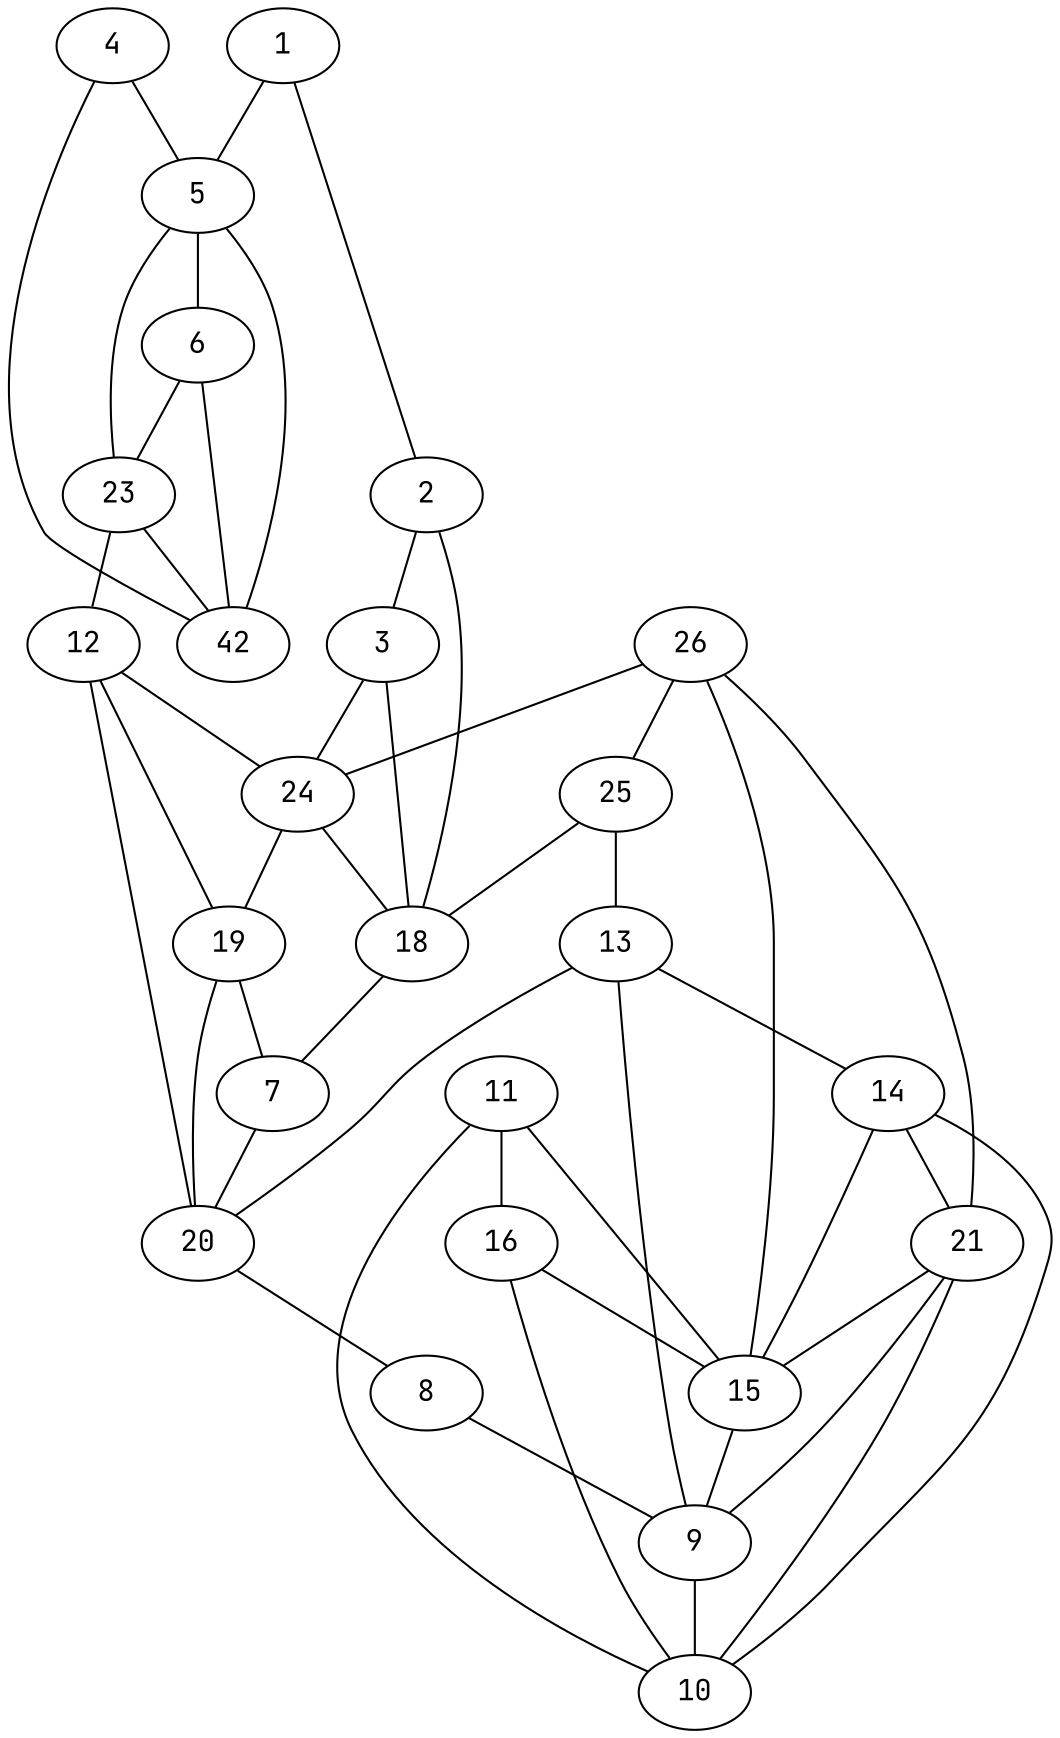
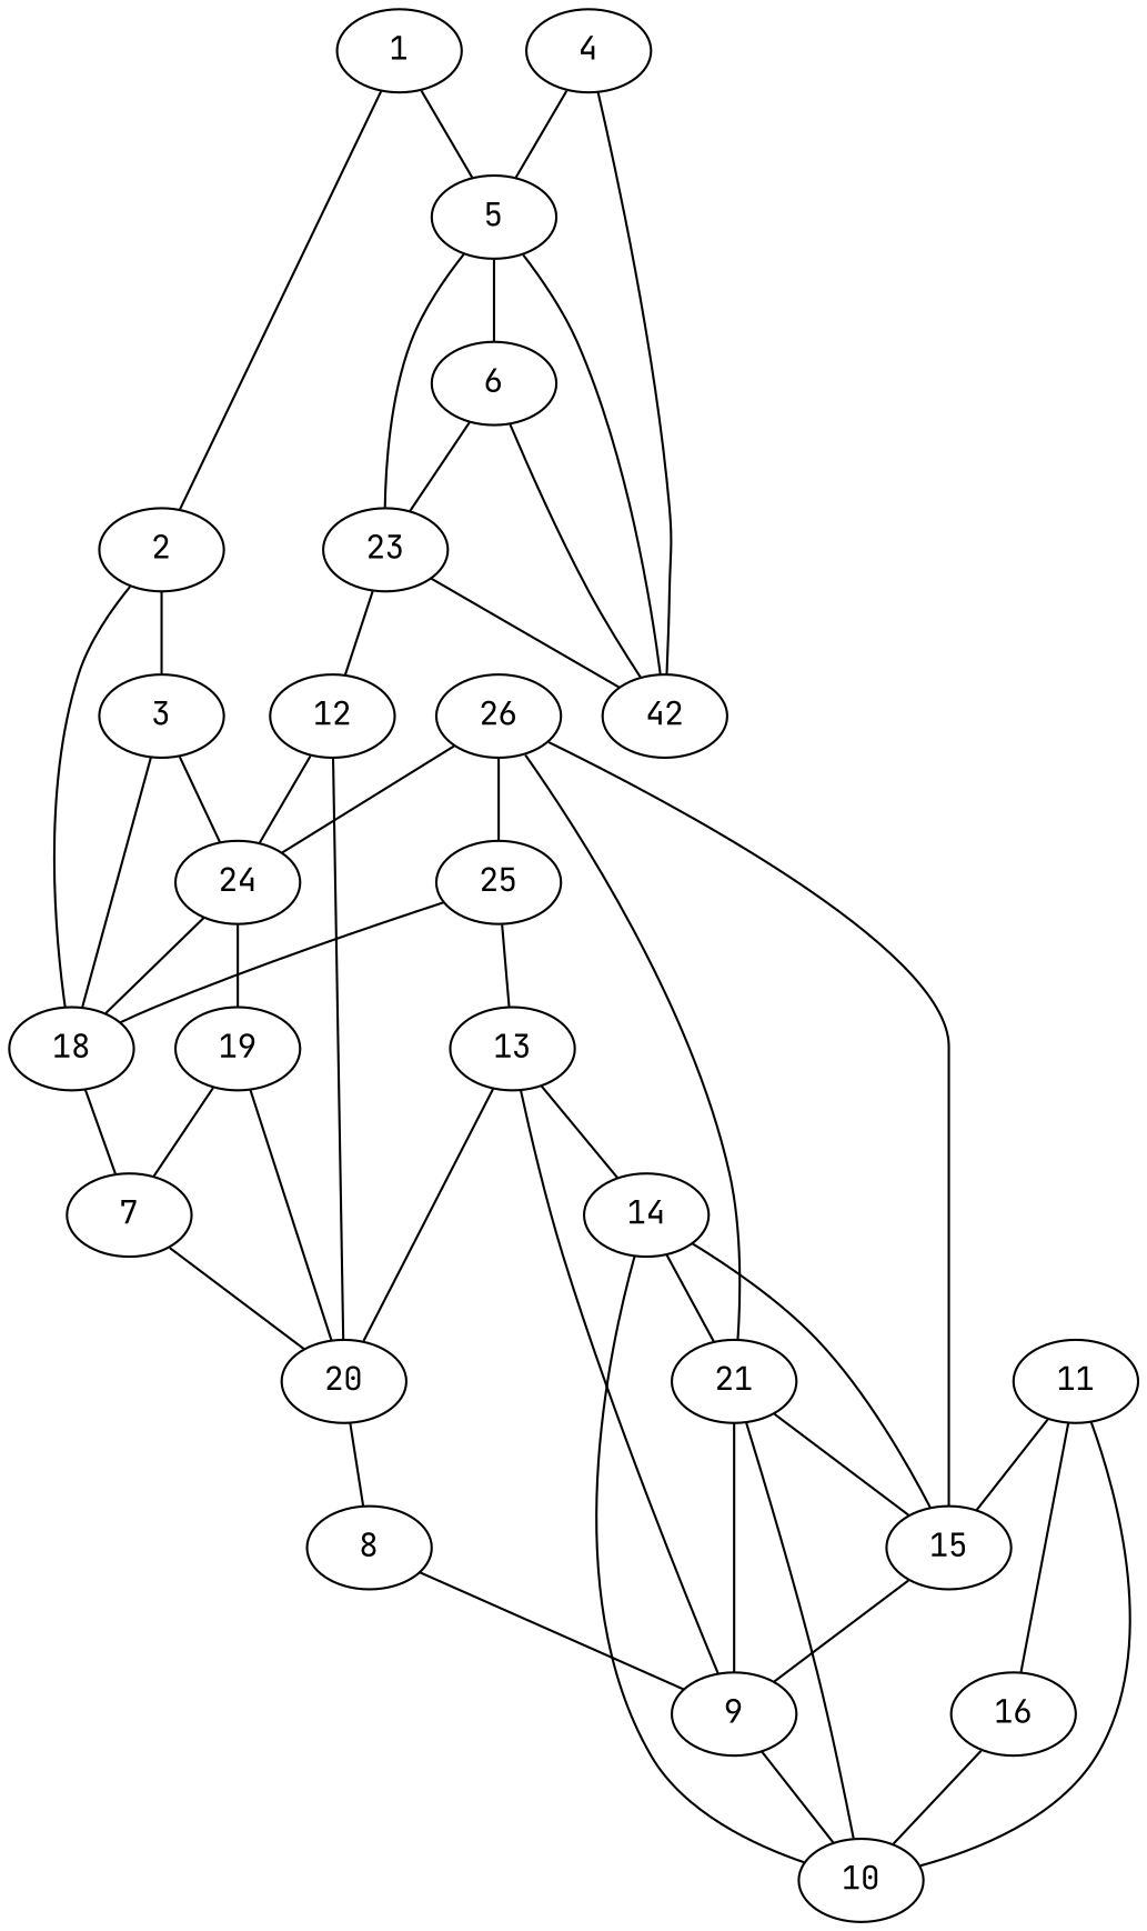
  graph {
    fontname="JetBrains Mono"
    node [aaLength=4 fontname="JetBrains Mono" sequence=TFDGVADYLQTYH type=1]
    edge [distance0=9.0 fontname="JetBrains Mono" frequency=1 type0=2]
    1 [aaLength=13 type=0]
    2 [aaLength=9 sequence=TKSEAQALG type=0]
    5 [aaLength=9 sequence=TKSEAQALG type=0]
    3 [aaLength=6 sequence=NLADVA type=0]
    n5 [label=42 sequence=PDNY type=2]
    6 [aaLength=6 sequence=NLADVA type=0]
    18 [sequence=APGK type=2]
    24 [sequence=NREG type=2]
    23 [sequence=APGK type=2]
    7 [aaLength=6 sequence=IGGDIF]
    19 [sequence=NREG type=2]
    20 [sequence=KSGR type=2]
    25 [sequence=KSGR type=2]
    13 [aaLength=7 sequence=TWREADI]
    4 [aaLength=13 type=0]
    12 [aaLength=6 sequence=IGGDIF]
    8 [aaLength=7 sequence=TWREADI]
    9 [aaLength=7 sequence=DRILYSS]
    10 [aaLength=5 sequence=LIYKT]
    11 [aaLength=2 sequence=KI]
    15 [aaLength=5 sequence=LIYKT]
    16 [aaLength=2 sequence=KI]
    14 [aaLength=7 sequence=DRILYSS]
    21 [sequence=SSDW type=2]
    26 [sequence=SSDW type=2]
    1 -- 2 [distance0=26.76132]
    1 -- 5 [distance0=37.0606 type0=3]
    2 -- 3 [distance0=17.05712 distance1=6.0 frequency=2 type1=4]
    5 -- n5 [distance0=11.61888 type0=1]
    5 -- 6 [distance0=15.79578 distance1=6.0 frequency=2 type1=4]
    3 -- 18 [distance0=6.099784 distance1=0.0 frequency=2 type0=1 type1=5]
    3 -- 24 [distance0=23.36358 type0=3]
    6 -- n5 [distance0=25.11721 type0=3]
    6 -- 23 [distance0=6.768106 distance1=0.0 frequency=2 type0=1 type1=5]
    18 -- 2 [distance0=20.79158]
    18 -- 7 [distance0=1.0 type0=4]
    24 -- 18 [distance0=22.88514]
    24 -- 19 [distance0=15.47763 distance1=4.0 frequency=2 type0=1 type1=4]
    23 -- 5 [distance0=20.56031]
    23 -- n5 [distance0=27.9074 type0=3]
    23 -- 12 [distance0=1.0 type0=4]
    7 -- 20 [distance0=15.46851]
    19 -- 7 [distance0=18.06243]
    19 -- 20 [distance0=15.38115 distance1=4.0 frequency=2 type0=1 type1=4]
    20 -- 8 [distance0=5.502265 distance1=0.0 frequency=2 type0=1 type1=5]
    25 -- 18 [distance0=37.15853 type0=3]
    25 -- 13 [distance0=0.0 type0=5]
    13 -- 20 [distance0=5.502265]
    13 -- 9 [distance0=16.0 type0=3]
    13 -- 14 [type0=4]
    4 -- 5 [distance0=27.38718]
    4 -- n5 [distance0=19.29112 distance1=2.0 frequency=2 type0=1 type1=4]
    12 -- 24 [distance0=1.0 type0=4]
-   12 -- 19 [distance0=18.06243 type0=3]
    12 -- 20 [distance0=15.46851]
    8 -- 9 [distance0=16.0 distance1=9.0 frequency=2 type0=3 type1=4]
    9 -- 10
    11 -- 10 [distance0=13.0]
    11 -- 15 [distance0=13.0 type0=3]
    11 -- 16 [distance0=0.0 type0=1]
    15 -- 9
    16 -- 10 [distance0=13.0]
-   16 -- 15 [distance0=13.0 type0=3]
    14 -- 10
    14 -- 15 [type0=3]
    14 -- 21 [distance0=0.0 type0=5]
    21 -- 9 [distance0=9.977229 type0=3]
    21 -- 10 [distance0=9.515519 distance1=0.0 frequency=2 type0=1 type1=5]
    21 -- 15 [distance0=9.515519]
    26 -- 24 [distance0=36.59313]
    26 -- 25 [distance0=26.41102 type0=1]
    26 -- 15 [distance0=0.0 type0=5]
    26 -- 21 [distance0=51.01423 type0=3]
  }
